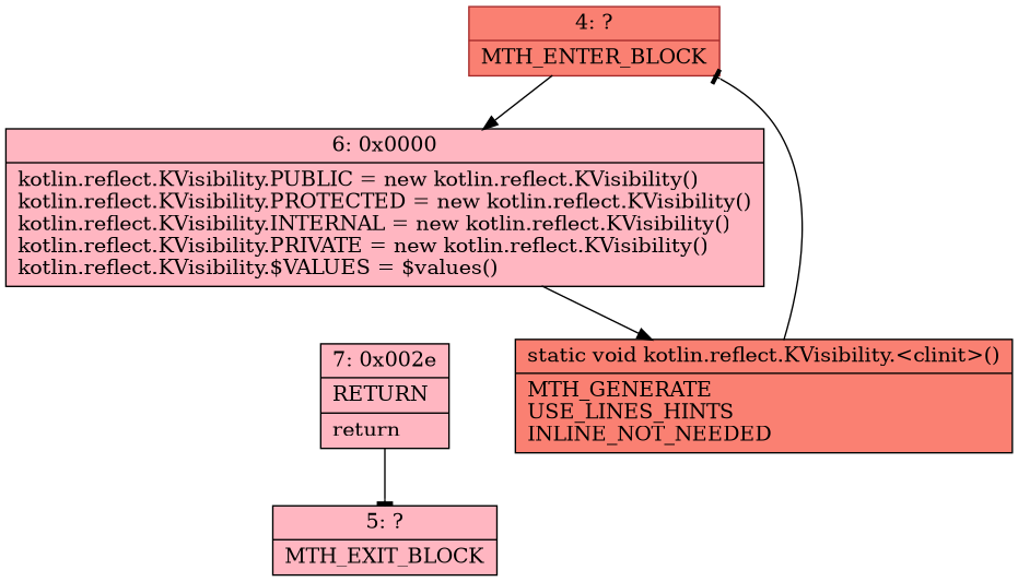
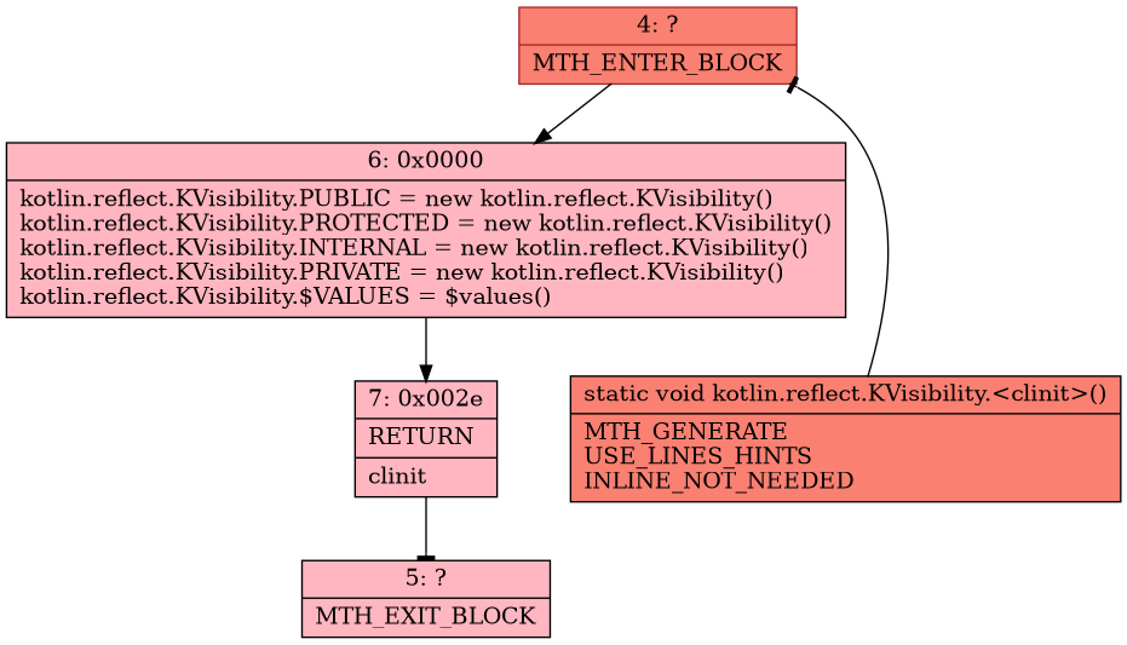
  digraph {
    node [color=black fillcolor=lightpink shape=record style=filled]
    edge [arrowhead=normal]
    n1 [color=brown fillcolor=salmon label="{4\:\ ?|MTH_ENTER_BLOCK\l}"]
    n2 [label="{6\:\ 0x0000|kotlin.reflect.KVisibility.PUBLIC = new kotlin.reflect.KVisibility()\lkotlin.reflect.KVisibility.PROTECTED = new kotlin.reflect.KVisibility()\lkotlin.reflect.KVisibility.INTERNAL = new kotlin.reflect.KVisibility()\lkotlin.reflect.KVisibility.PRIVATE = new kotlin.reflect.KVisibility()\lkotlin.reflect.KVisibility.$VALUES = $values()\l}"]
-   n3 [label="{7\:\ 0x002e|RETURN\l|return\l}"]
+   n3 [label="{7\:\ 0x002e|RETURN\l|clinit\l}"]
    n4 [label="{5\:\ ?|MTH_EXIT_BLOCK\l}"]
    n5 [fillcolor=salmon label="{static void kotlin.reflect.KVisibility.\<clinit\>()  | MTH_GENERATE\lUSE_LINES_HINTS\lINLINE_NOT_NEEDED\l}"]
    n1 -> n2
-   n2 -> n5
+   n2 -> n3
    n3 -> n4 [arrowhead=tee]
    n5 -> n1 [arrowhead=tee]
  }
